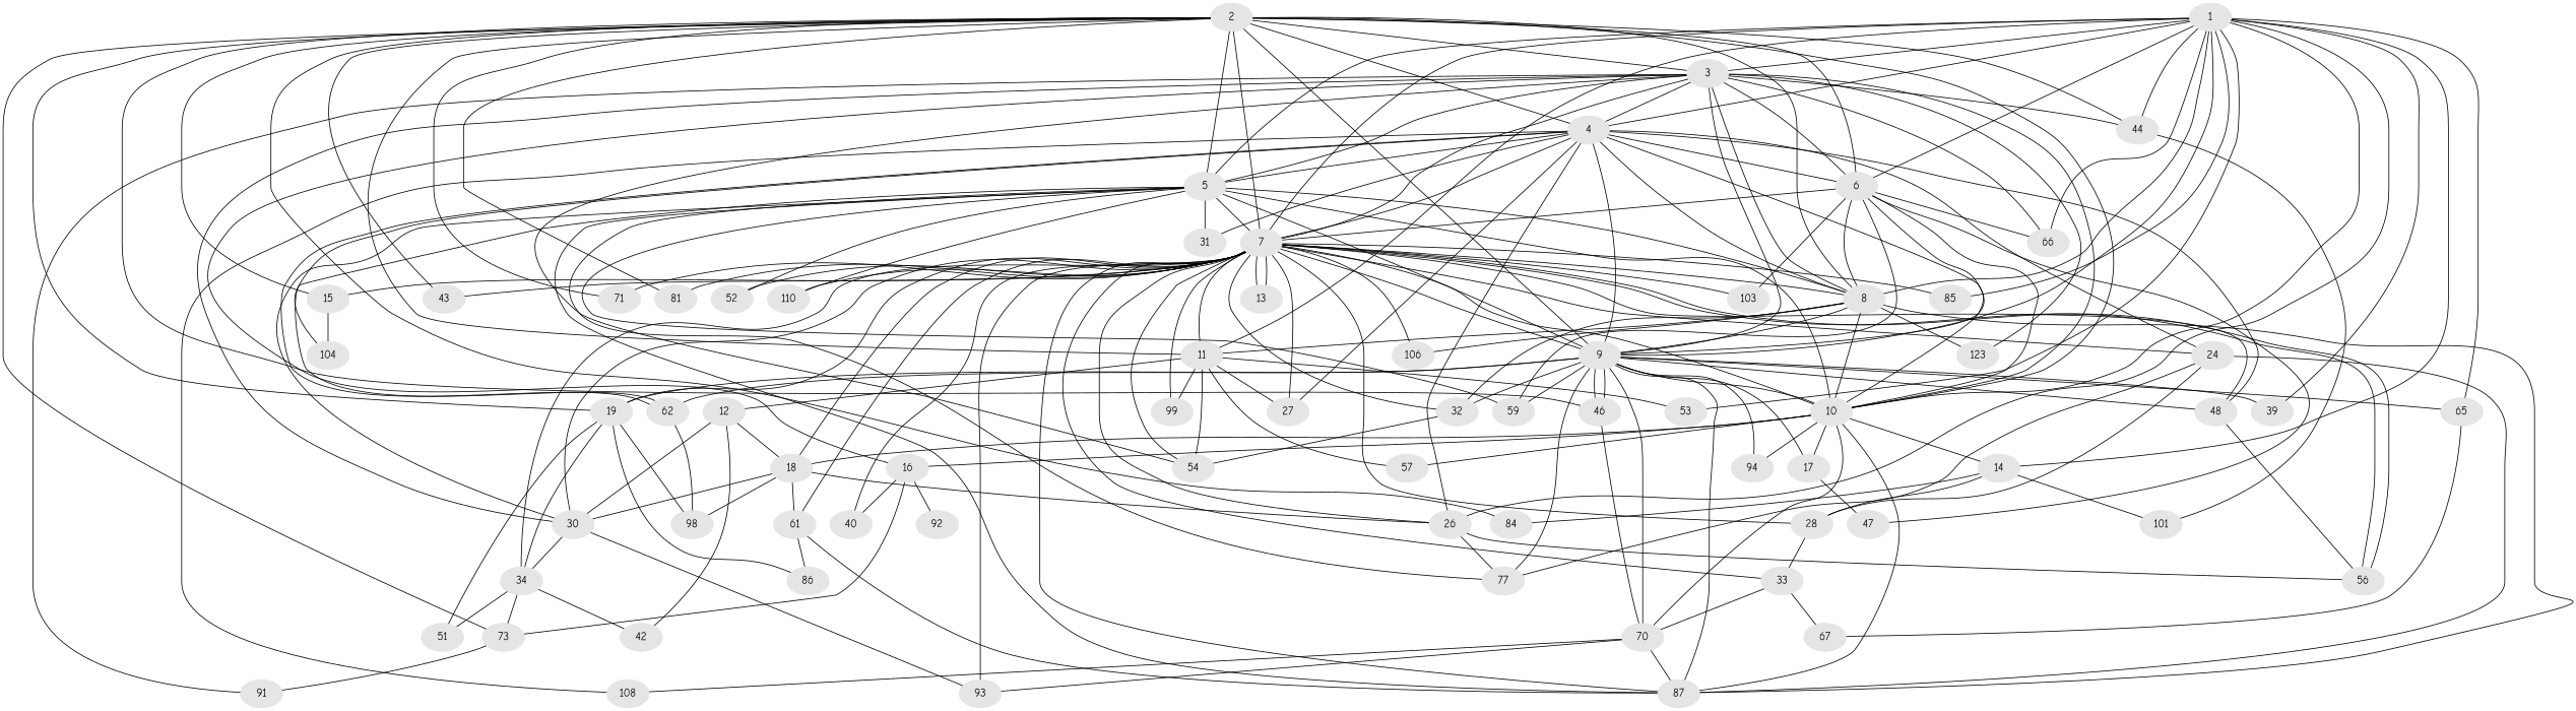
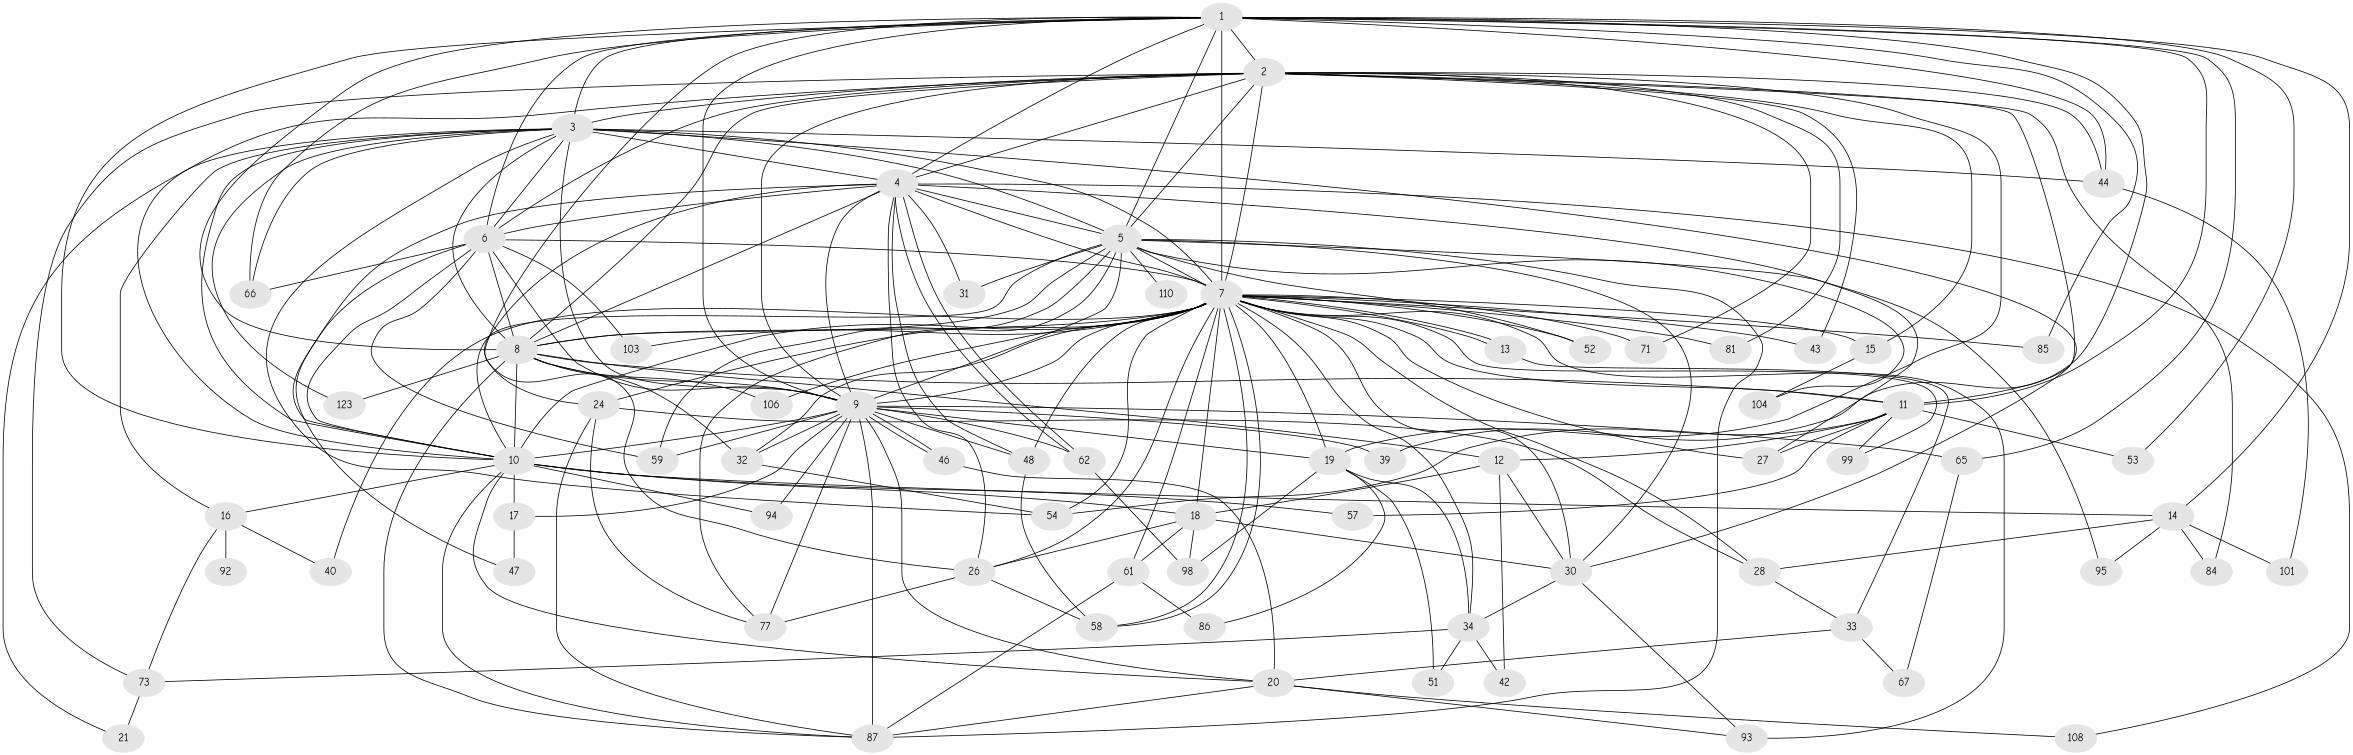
  graph {
    fontname="Comic Neue"
    node [color=gray90 fontname="Comic Neue" style=filled]
    edge [fontname="Comic Neue"]
    2 [super="+55+72+125+115+45+60+80+38"]
    3
    4 [super="+89"]
    5
    6
    7 [super="+109+143+130+120+23+69+41+20+21+37+29"]
    8
    9 [super="+25+140+128+132+142+22+96+105+75+126"]
    10
    11
    44 [super="+78"]
    15
    19
    43
    71
    73 [super="+88"]
    81
    84 [super="+119"]
    1
    14 [super="+76"]
    26
    39
    53
    65
    66 [super="+107"]
    85
    16
    30 [super="+35"]
    54 [super="+68"]
-   91
+   91 [label=21]
    123
    24 [super="+100"]
    27
    31
    48 [super="+50"]
    62 [super="+127"]
    108
    52
    77 [super="+112"]
    87 [super="+124+141+138+116"]
+   95
    104
    110
    59
    47
    103
    13
    18 [super="+111"]
    28 [super="+102"]
    32
    33
    34 [super="+36"]
    40
-   56 [super="+63+83"]
+   56 [super="+63+83" label=58]
    61
    93 [super="+118"]
    99
    106
    12 [super="+58"]
    17
    46
-   70 [super="+82"]
+   70 [super="+82" label=20]
    94
    57
    101
    67
    98 [super="+136"]
    51
    86
    92
    42
    2 -- 3
    2 -- 4
    2 -- 5
    2 -- 6 [weight=3]
    2 -- 7 [weight=3]
    2 -- 8
    2 -- 9 [weight=2]
    2 -- 10
    2 -- 11
    2 -- 44
    2 -- 15
    2 -- 19 [weight=2]
    2 -- 43
    2 -- 71
    2 -- 73
    2 -- 81
    2 -- 84 [weight=2]
    3 -- 4
    3 -- 5
    3 -- 6
    3 -- 7
    3 -- 8
    3 -- 9 [weight=2]
    3 -- 10
    3 -- 44
    3 -- 66
    3 -- 16
    3 -- 30
    3 -- 54
    3 -- 91
    3 -- 123
    4 -- 5
    4 -- 6
    4 -- 7 [weight=3]
    4 -- 8
    4 -- 9 [weight=2]
    4 -- 10
    4 -- 26
    4 -- 24 [weight=2]
    4 -- 27
    4 -- 31
    4 -- 48 [weight=2]
    4 -- 62
    4 -- 62
    4 -- 108
    5 -- 7 [weight=2]
    5 -- 8
    5 -- 9
    5 -- 10
    5 -- 30
    5 -- 31
    5 -- 52
    5 -- 77
    5 -- 87
+   5 -- 95
    5 -- 104
    5 -- 110
    5 -- 59
    6 -- 7
    6 -- 8
    6 -- 9
    6 -- 10
    6 -- 66
    6 -- 59
    6 -- 47
    6 -- 103
    7 -- 8 [weight=2]
    7 -- 9 [weight=4]
    7 -- 10 [weight=4]
    7 -- 11
    7 -- 15 [weight=3]
    7 -- 19 [weight=2]
    7 -- 43
    7 -- 71
    7 -- 81
    7 -- 26 [weight=2]
    7 -- 85
    7 -- 30
    7 -- 54
    7 -- 24
    7 -- 27
    7 -- 48 [weight=2]
    7 -- 52
-   7 -- 87
-   7 -- 110
    7 -- 103
    7 -- 13
    7 -- 13
    7 -- 18
    7 -- 28 [weight=2]
    7 -- 32
-   7 -- 33
+   13 -- 33
    7 -- 34
    7 -- 40
    7 -- 56
    7 -- 56
    7 -- 61
    7 -- 93
    7 -- 99
    7 -- 106
    8 -- 9 [weight=2]
    8 -- 10
    8 -- 11
    8 -- 123
    8 -- 87
    8 -- 32
    8 -- 106
+   8 -- 12
    9 -- 10
    9 -- 19
    9 -- 39
    9 -- 65
    9 -- 48
    9 -- 62
    9 -- 77
    9 -- 87
    9 -- 59
    9 -- 32
    9 -- 17 [weight=2]
    9 -- 46
    9 -- 46
    9 -- 70
    9 -- 94
    10 -- 14 [weight=2]
    10 -- 16
    10 -- 87
    10 -- 18
    10 -- 17
    10 -- 70
    10 -- 94
    10 -- 57
    11 -- 53
    11 -- 54
    11 -- 27
    11 -- 99
    11 -- 12
    11 -- 57
    44 -- 101
    15 -- 104
    19 -- 34
    19 -- 98
    19 -- 51
    19 -- 86
    73 -- 91
-   46 -- 2 [weight=2]
+   1 -- 2 [weight=2]
    1 -- 3
    1 -- 4
    1 -- 5
    1 -- 6
    1 -- 7 [weight=2]
    1 -- 8
    1 -- 9 [weight=2]
    1 -- 10
    1 -- 11
    1 -- 44
    1 -- 14
    1 -- 26
    1 -- 39
    1 -- 53
    1 -- 65
    1 -- 66
    1 -- 85
    14 -- 84 [weight=2]
+   14 -- 95
    14 -- 28
    14 -- 101
    26 -- 77
    26 -- 56
    65 -- 67
    16 -- 73
    16 -- 40
    16 -- 92
    30 -- 34
    30 -- 93
    24 -- 77
    24 -- 87
    24 -- 28
    48 -- 56
    62 -- 98
    18 -- 26
    18 -- 30
    18 -- 61
    18 -- 98
    28 -- 33
    32 -- 54
    33 -- 70
    33 -- 67
    34 -- 73
    34 -- 51
    34 -- 42
    61 -- 87
    61 -- 86
    12 -- 30
    12 -- 18
    12 -- 42
    17 -- 47
    46 -- 70
    70 -- 108
    70 -- 87
    70 -- 93
  }
